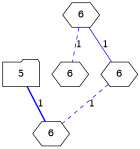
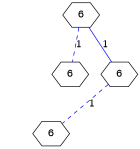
  graph {
    node [shape=hexagon]
    edge [color=blue style=dashed]
-   n1 [label=5 shape=folder]
    n2 [label=6]
    n3 [label=6]
    n4 [label=6]
    n5 [label=6]
-   n1 -- n2 [label=1 style=bold]
    n3 -- n4 [label=1]
    n3 -- n5 [label=1 style=solid]
    n5 -- n2 [label=1]
  }
